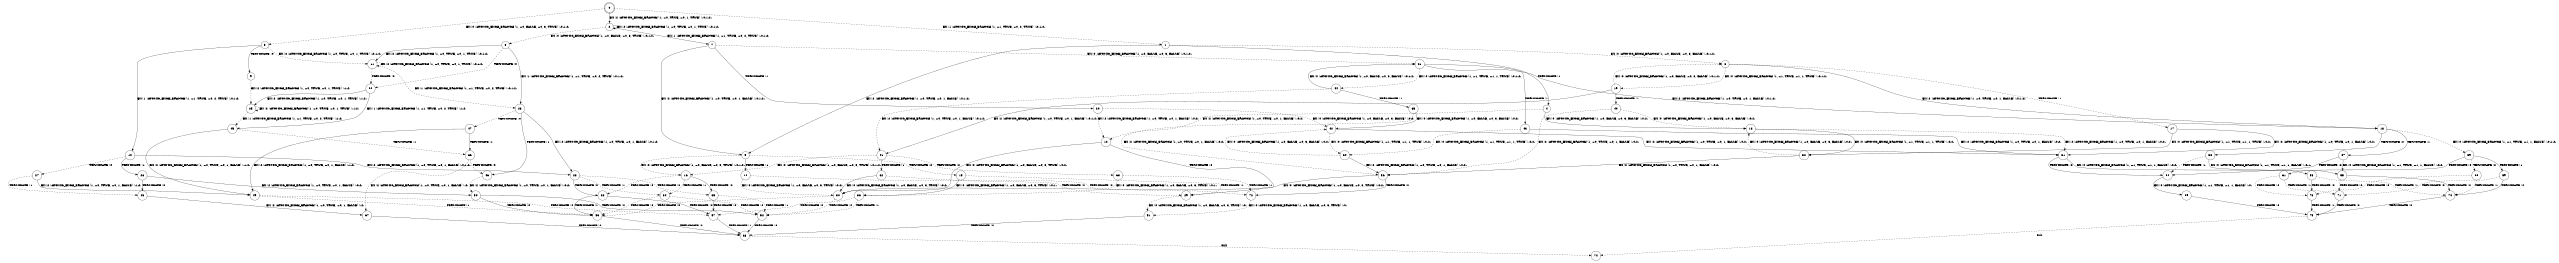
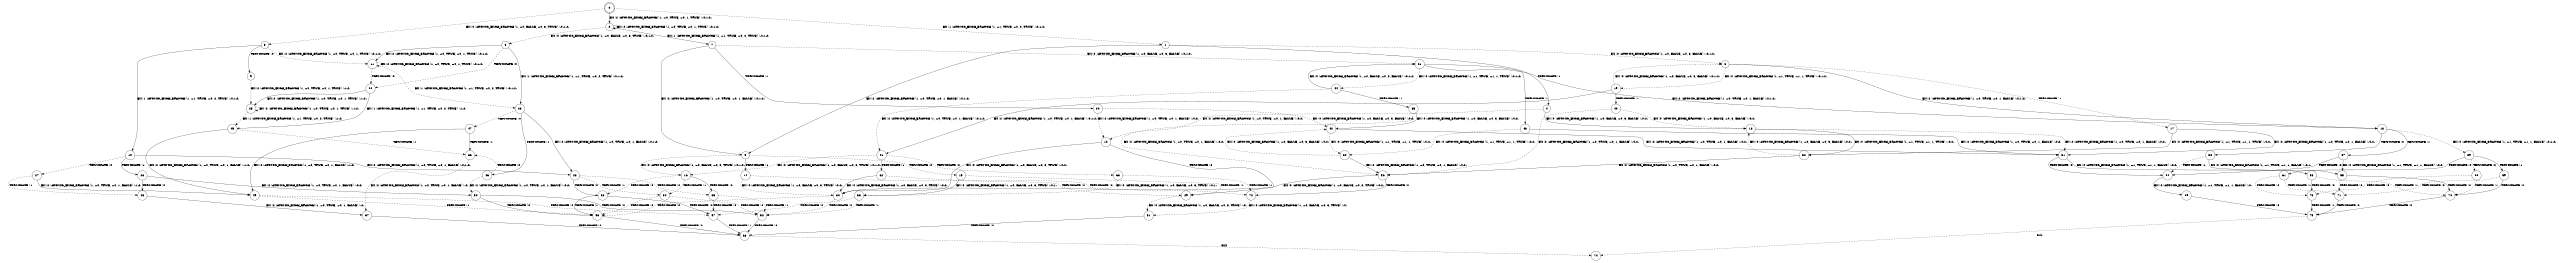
  digraph {
    node [shape=circle]
    edge [style=solid]
    0 [peripheries=2]
    1
    2
    3
    4
    5
    6
    7
    8
    9
    10
    11
    12
    13
    14
    15
    16
    17
    18
    19
    20
    21
    22
    23
    25
    26
    27
    28
    29
    30
    31
    32
    33
    34
    35
    36
    37
    38
    39
    40
    41
    42
    43
    44
    45
    46
    47
    48
    50
    49
    51
    52
    53
    54
    55
    56
    57
    58
    59
    60
    61
    62
    63
    64
    65
    66
    67
    68
    69
    70
    71
    72
    73
    74
    75
    0 -> 1 [label="EX !1 !ATOMIC_EXCH_BRANCH (1, +1, TRUE, +0, 2, TRUE) !:0:1:2:" style=dashed]
    0 -> 2 [label="EX !2 !ATOMIC_EXCH_BRANCH (1, +0, TRUE, +0, 1, TRUE) !:0:1:2:"]
    0 -> 3 [label="EX !0 !ATOMIC_EXCH_BRANCH (1, +0, FALSE, +0, 3, TRUE) !:0:1:2:" style=dashed]
    1 -> 4 [label="TERMINATE !1"]
    1 -> 5 [label="EX !2 !ATOMIC_EXCH_BRANCH (1, +0, TRUE, +0, 1, FALSE) !:0:1:2:"]
    1 -> 6 [label="EX !0 !ATOMIC_EXCH_BRANCH (1, +0, FALSE, +0, 3, FALSE) !:0:1:2:" style=dashed]
    2 -> 2 [label="EX !2 !ATOMIC_EXCH_BRANCH (1, +0, TRUE, +0, 1, TRUE) !:0:1:2:"]
    2 -> 7 [label="EX !1 !ATOMIC_EXCH_BRANCH (1, +1, TRUE, +0, 2, TRUE) !:0:1:2:"]
    2 -> 8 [label="EX !0 !ATOMIC_EXCH_BRANCH (1, +0, FALSE, +0, 3, TRUE) !:0:1:2:" style=dashed]
    3 -> 9 [label="TERMINATE !0"]
    3 -> 10 [label="EX !1 !ATOMIC_EXCH_BRANCH (1, +1, TRUE, +0, 2, TRUE) !:0:1:2:"]
    3 -> 11 [label="EX !2 !ATOMIC_EXCH_BRANCH (1, +0, TRUE, +0, 1, TRUE) !:0:1:2:" style=dashed]
    4 -> 12 [label="EX !2 !ATOMIC_EXCH_BRANCH (1, +0, TRUE, +0, 1, FALSE) !:0:2:" style=dashed]
    4 -> 13 [label="EX !0 !ATOMIC_EXCH_BRANCH (1, +0, FALSE, +0, 3, FALSE) !:0:2:"]
    5 -> 14 [label="TERMINATE !1"]
    5 -> 15 [label="TERMINATE !2" style=dashed]
    5 -> 16 [label="EX !0 !ATOMIC_EXCH_BRANCH (1, +0, FALSE, +0, 3, TRUE) !:0:1:2:" style=dashed]
    6 -> 17 [label="TERMINATE !1" style=dashed]
    6 -> 18 [label="EX !2 !ATOMIC_EXCH_BRANCH (1, +0, TRUE, +0, 1, FALSE) !:0:1:2:"]
    6 -> 19 [label="EX !0 !ATOMIC_EXCH_BRANCH (1, +1, TRUE, +1, 1, TRUE) !:0:1:2:" style=dashed]
    7 -> 5 [label="EX !2 !ATOMIC_EXCH_BRANCH (1, +0, TRUE, +0, 1, FALSE) !:0:1:2:"]
    7 -> 20 [label="TERMINATE !1"]
    7 -> 21 [label="EX !0 !ATOMIC_EXCH_BRANCH (1, +0, FALSE, +0, 3, FALSE) !:0:1:2:" style=dashed]
    8 -> 11 [label="EX !2 !ATOMIC_EXCH_BRANCH (1, +0, TRUE, +0, 1, TRUE) !:0:1:2:"]
    8 -> 22 [label="TERMINATE !0" style=dashed]
    8 -> 23 [label="EX !1 !ATOMIC_EXCH_BRANCH (1, +1, TRUE, +0, 2, TRUE) !:0:1:2:"]
    9 -> 25 [label="EX !2 !ATOMIC_EXCH_BRANCH (1, +0, TRUE, +0, 1, TRUE) !:1:2:" style=dashed]
    10 -> 26 [label="TERMINATE !1"]
    10 -> 27 [label="TERMINATE !0" style=dashed]
    10 -> 28 [label="EX !2 !ATOMIC_EXCH_BRANCH (1, +0, TRUE, +0, 1, FALSE) !:0:1:2:"]
    11 -> 11 [label="EX !2 !ATOMIC_EXCH_BRANCH (1, +0, TRUE, +0, 1, TRUE) !:0:1:2:" style=dashed]
    11 -> 22 [label="TERMINATE !0" style=dashed]
    11 -> 23 [label="EX !1 !ATOMIC_EXCH_BRANCH (1, +1, TRUE, +0, 2, TRUE) !:0:1:2:" style=dashed]
    12 -> 29 [label="TERMINATE !2"]
    12 -> 30 [label="EX !0 !ATOMIC_EXCH_BRANCH (1, +0, FALSE, +0, 3, TRUE) !:0:2:"]
    13 -> 31 [label="EX !2 !ATOMIC_EXCH_BRANCH (1, +0, TRUE, +0, 1, FALSE) !:0:2:" style=dashed]
    13 -> 32 [label="EX !0 !ATOMIC_EXCH_BRANCH (1, +1, TRUE, +1, 1, TRUE) !:0:2:"]
    14 -> 29 [label="TERMINATE !2" style=dashed]
    14 -> 30 [label="EX !0 !ATOMIC_EXCH_BRANCH (1, +0, FALSE, +0, 3, TRUE) !:0:2:" style=dashed]
    15 -> 29 [label="TERMINATE !1" style=dashed]
    15 -> 33 [label="EX !0 !ATOMIC_EXCH_BRANCH (1, +0, FALSE, +0, 3, TRUE) !:0:1:"]
    16 -> 34 [label="TERMINATE !1" style=dashed]
    16 -> 35 [label="TERMINATE !2"]
    16 -> 36 [label="TERMINATE !0" style=dashed]
    17 -> 31 [label="EX !2 !ATOMIC_EXCH_BRANCH (1, +0, TRUE, +0, 1, FALSE) !:0:2:"]
    17 -> 32 [label="EX !0 !ATOMIC_EXCH_BRANCH (1, +1, TRUE, +1, 1, TRUE) !:0:2:"]
    18 -> 37 [label="TERMINATE !1"]
    18 -> 38 [label="TERMINATE !2"]
    18 -> 39 [label="EX !0 !ATOMIC_EXCH_BRANCH (1, +1, TRUE, +1, 1, FALSE) !:0:1:2:" style=dashed]
    19 -> 6 [label="EX !0 !ATOMIC_EXCH_BRANCH (1, +0, FALSE, +0, 3, FALSE) !:0:1:2:" style=dashed]
    19 -> 40 [label="TERMINATE !1"]
    19 -> 41 [label="EX !2 !ATOMIC_EXCH_BRANCH (1, +0, TRUE, +0, 1, FALSE) !:0:1:2:"]
    20 -> 12 [label="EX !2 !ATOMIC_EXCH_BRANCH (1, +0, TRUE, +0, 1, FALSE) !:0:2:" style=dashed]
    20 -> 42 [label="EX !0 !ATOMIC_EXCH_BRANCH (1, +0, FALSE, +0, 3, FALSE) !:0:2:" style=dashed]
    21 -> 18 [label="EX !2 !ATOMIC_EXCH_BRANCH (1, +0, TRUE, +0, 1, FALSE) !:0:1:2:"]
    21 -> 43 [label="TERMINATE !1"]
    21 -> 44 [label="EX !0 !ATOMIC_EXCH_BRANCH (1, +1, TRUE, +1, 1, TRUE) !:0:1:2:" style=dashed]
    22 -> 25 [label="EX !2 !ATOMIC_EXCH_BRANCH (1, +0, TRUE, +0, 1, TRUE) !:1:2:"]
    22 -> 45 [label="EX !1 !ATOMIC_EXCH_BRANCH (1, +1, TRUE, +0, 2, TRUE) !:1:2:"]
    23 -> 28 [label="EX !2 !ATOMIC_EXCH_BRANCH (1, +0, TRUE, +0, 1, FALSE) !:0:1:2:"]
    23 -> 46 [label="TERMINATE !1"]
    23 -> 47 [label="TERMINATE !0" style=dashed]
    25 -> 25 [label="EX !2 !ATOMIC_EXCH_BRANCH (1, +0, TRUE, +0, 1, TRUE) !:1:2:" style=dashed]
    25 -> 45 [label="EX !1 !ATOMIC_EXCH_BRANCH (1, +1, TRUE, +0, 2, TRUE) !:1:2:" style=dashed]
    26 -> 48 [label="TERMINATE !0"]
    26 -> 50 [label="EX !2 !ATOMIC_EXCH_BRANCH (1, +0, TRUE, +0, 1, FALSE) !:0:2:"]
    27 -> 48 [label="TERMINATE !1" style=dashed]
    27 -> 49 [label="EX !2 !ATOMIC_EXCH_BRANCH (1, +0, TRUE, +0, 1, FALSE) !:1:2:"]
    28 -> 34 [label="TERMINATE !1" style=dashed]
    28 -> 35 [label="TERMINATE !2" style=dashed]
    28 -> 36 [label="TERMINATE !0"]
    29 -> 51 [label="EX !0 !ATOMIC_EXCH_BRANCH (1, +0, FALSE, +0, 3, TRUE) !:0:" style=dashed]
    30 -> 52 [label="TERMINATE !2" style=dashed]
    30 -> 53 [label="TERMINATE !0" style=dashed]
    31 -> 54 [label="TERMINATE !2"]
    31 -> 55 [label="EX !0 !ATOMIC_EXCH_BRANCH (1, +1, TRUE, +1, 1, FALSE) !:0:2:"]
    32 -> 13 [label="EX !0 !ATOMIC_EXCH_BRANCH (1, +0, FALSE, +0, 3, FALSE) !:0:2:" style=dashed]
    32 -> 56 [label="EX !2 !ATOMIC_EXCH_BRANCH (1, +0, TRUE, +0, 1, FALSE) !:0:2:"]
    33 -> 52 [label="TERMINATE !1" style=dashed]
    33 -> 57 [label="TERMINATE !0" style=dashed]
    34 -> 52 [label="TERMINATE !2" style=dashed]
    34 -> 53 [label="TERMINATE !0" style=dashed]
    35 -> 52 [label="TERMINATE !1" style=dashed]
    35 -> 57 [label="TERMINATE !0"]
    36 -> 53 [label="TERMINATE !1"]
    36 -> 57 [label="TERMINATE !2"]
    37 -> 54 [label="TERMINATE !2"]
    37 -> 55 [label="EX !0 !ATOMIC_EXCH_BRANCH (1, +1, TRUE, +1, 1, FALSE) !:0:2:"]
    38 -> 54 [label="TERMINATE !1" style=dashed]
    38 -> 58 [label="EX !0 !ATOMIC_EXCH_BRANCH (1, +1, TRUE, +1, 1, FALSE) !:0:1:"]
    39 -> 59 [label="TERMINATE !1"]
    39 -> 60 [label="TERMINATE !2" style=dashed]
    39 -> 61 [label="TERMINATE !0"]
    40 -> 13 [label="EX !0 !ATOMIC_EXCH_BRANCH (1, +0, FALSE, +0, 3, FALSE) !:0:2:" style=dashed]
    40 -> 56 [label="EX !2 !ATOMIC_EXCH_BRANCH (1, +0, TRUE, +0, 1, FALSE) !:0:2:" style=dashed]
    41 -> 16 [label="EX !0 !ATOMIC_EXCH_BRANCH (1, +0, FALSE, +0, 3, TRUE) !:0:1:2:" style=dashed]
    41 -> 62 [label="TERMINATE !1"]
    41 -> 63 [label="TERMINATE !2" style=dashed]
    42 -> 31 [label="EX !2 !ATOMIC_EXCH_BRANCH (1, +0, TRUE, +0, 1, FALSE) !:0:2:"]
    42 -> 64 [label="EX !0 !ATOMIC_EXCH_BRANCH (1, +1, TRUE, +1, 1, TRUE) !:0:2:" style=dashed]
    43 -> 31 [label="EX !2 !ATOMIC_EXCH_BRANCH (1, +0, TRUE, +0, 1, FALSE) !:0:2:"]
    43 -> 64 [label="EX !0 !ATOMIC_EXCH_BRANCH (1, +1, TRUE, +1, 1, TRUE) !:0:2:" style=dashed]
    44 -> 21 [label="EX !0 !ATOMIC_EXCH_BRANCH (1, +0, FALSE, +0, 3, FALSE) !:0:1:2:"]
    44 -> 41 [label="EX !2 !ATOMIC_EXCH_BRANCH (1, +0, TRUE, +0, 1, FALSE) !:0:1:2:" style=dashed]
    44 -> 65 [label="TERMINATE !1"]
    45 -> 49 [label="EX !2 !ATOMIC_EXCH_BRANCH (1, +0, TRUE, +0, 1, FALSE) !:1:2:"]
    45 -> 66 [label="TERMINATE !1" style=dashed]
    46 -> 50 [label="EX !2 !ATOMIC_EXCH_BRANCH (1, +0, TRUE, +0, 1, FALSE) !:0:2:" style=dashed]
-   66 -> 46 [label="TERMINATE !0" style=dashed]
+   46 -> 66 [label="TERMINATE !0" style=dashed]
    47 -> 49 [label="EX !2 !ATOMIC_EXCH_BRANCH (1, +0, TRUE, +0, 1, FALSE) !:1:2:"]
    47 -> 66 [label="TERMINATE !1"]
    48 -> 67 [label="EX !2 !ATOMIC_EXCH_BRANCH (1, +0, TRUE, +0, 1, FALSE) !:2:"]
    50 -> 52 [label="TERMINATE !2"]
    50 -> 53 [label="TERMINATE !0"]
    49 -> 53 [label="TERMINATE !1" style=dashed]
    49 -> 57 [label="TERMINATE !2" style=dashed]
    51 -> 68 [label="TERMINATE !0"]
    52 -> 68 [label="TERMINATE !0"]
    53 -> 68 [label="TERMINATE !2"]
    54 -> 69 [label="EX !0 !ATOMIC_EXCH_BRANCH (1, +1, TRUE, +1, 1, FALSE) !:0:"]
    55 -> 70 [label="TERMINATE !2"]
    55 -> 71 [label="TERMINATE !0" style=dashed]
    56 -> 30 [label="EX !0 !ATOMIC_EXCH_BRANCH (1, +0, FALSE, +0, 3, TRUE) !:0:2:"]
    56 -> 72 [label="TERMINATE !2"]
    57 -> 68 [label="TERMINATE !1"]
    58 -> 70 [label="TERMINATE !1" style=dashed]
    58 -> 73 [label="TERMINATE !0"]
    59 -> 70 [label="TERMINATE !2"]
    59 -> 71 [label="TERMINATE !0" style=dashed]
    60 -> 70 [label="TERMINATE !1" style=dashed]
    60 -> 73 [label="TERMINATE !0" style=dashed]
    61 -> 71 [label="TERMINATE !1" style=dashed]
    61 -> 73 [label="TERMINATE !2" style=dashed]
    62 -> 30 [label="EX !0 !ATOMIC_EXCH_BRANCH (1, +0, FALSE, +0, 3, TRUE) !:0:2:"]
    62 -> 72 [label="TERMINATE !2" style=dashed]
    63 -> 33 [label="EX !0 !ATOMIC_EXCH_BRANCH (1, +0, FALSE, +0, 3, TRUE) !:0:1:" style=dashed]
    63 -> 72 [label="TERMINATE !1" style=dashed]
    64 -> 42 [label="EX !0 !ATOMIC_EXCH_BRANCH (1, +0, FALSE, +0, 3, FALSE) !:0:2:" style=dashed]
    64 -> 56 [label="EX !2 !ATOMIC_EXCH_BRANCH (1, +0, TRUE, +0, 1, FALSE) !:0:2:"]
    65 -> 42 [label="EX !0 !ATOMIC_EXCH_BRANCH (1, +0, FALSE, +0, 3, FALSE) !:0:2:"]
    65 -> 56 [label="EX !2 !ATOMIC_EXCH_BRANCH (1, +0, TRUE, +0, 1, FALSE) !:0:2:" style=dashed]
    66 -> 67 [label="EX !2 !ATOMIC_EXCH_BRANCH (1, +0, TRUE, +0, 1, FALSE) !:2:" style=dashed]
    67 -> 68 [label="TERMINATE !2"]
    68 -> 74 [label=exit style=dashed]
    69 -> 75 [label="TERMINATE !0"]
    70 -> 75 [label="TERMINATE !0"]
    71 -> 75 [label="TERMINATE !2"]
    72 -> 51 [label="EX !0 !ATOMIC_EXCH_BRANCH (1, +0, FALSE, +0, 3, TRUE) !:0:" style=dashed]
    73 -> 75 [label="TERMINATE !1"]
    75 -> 74 [label=exit style=dashed]
  }
